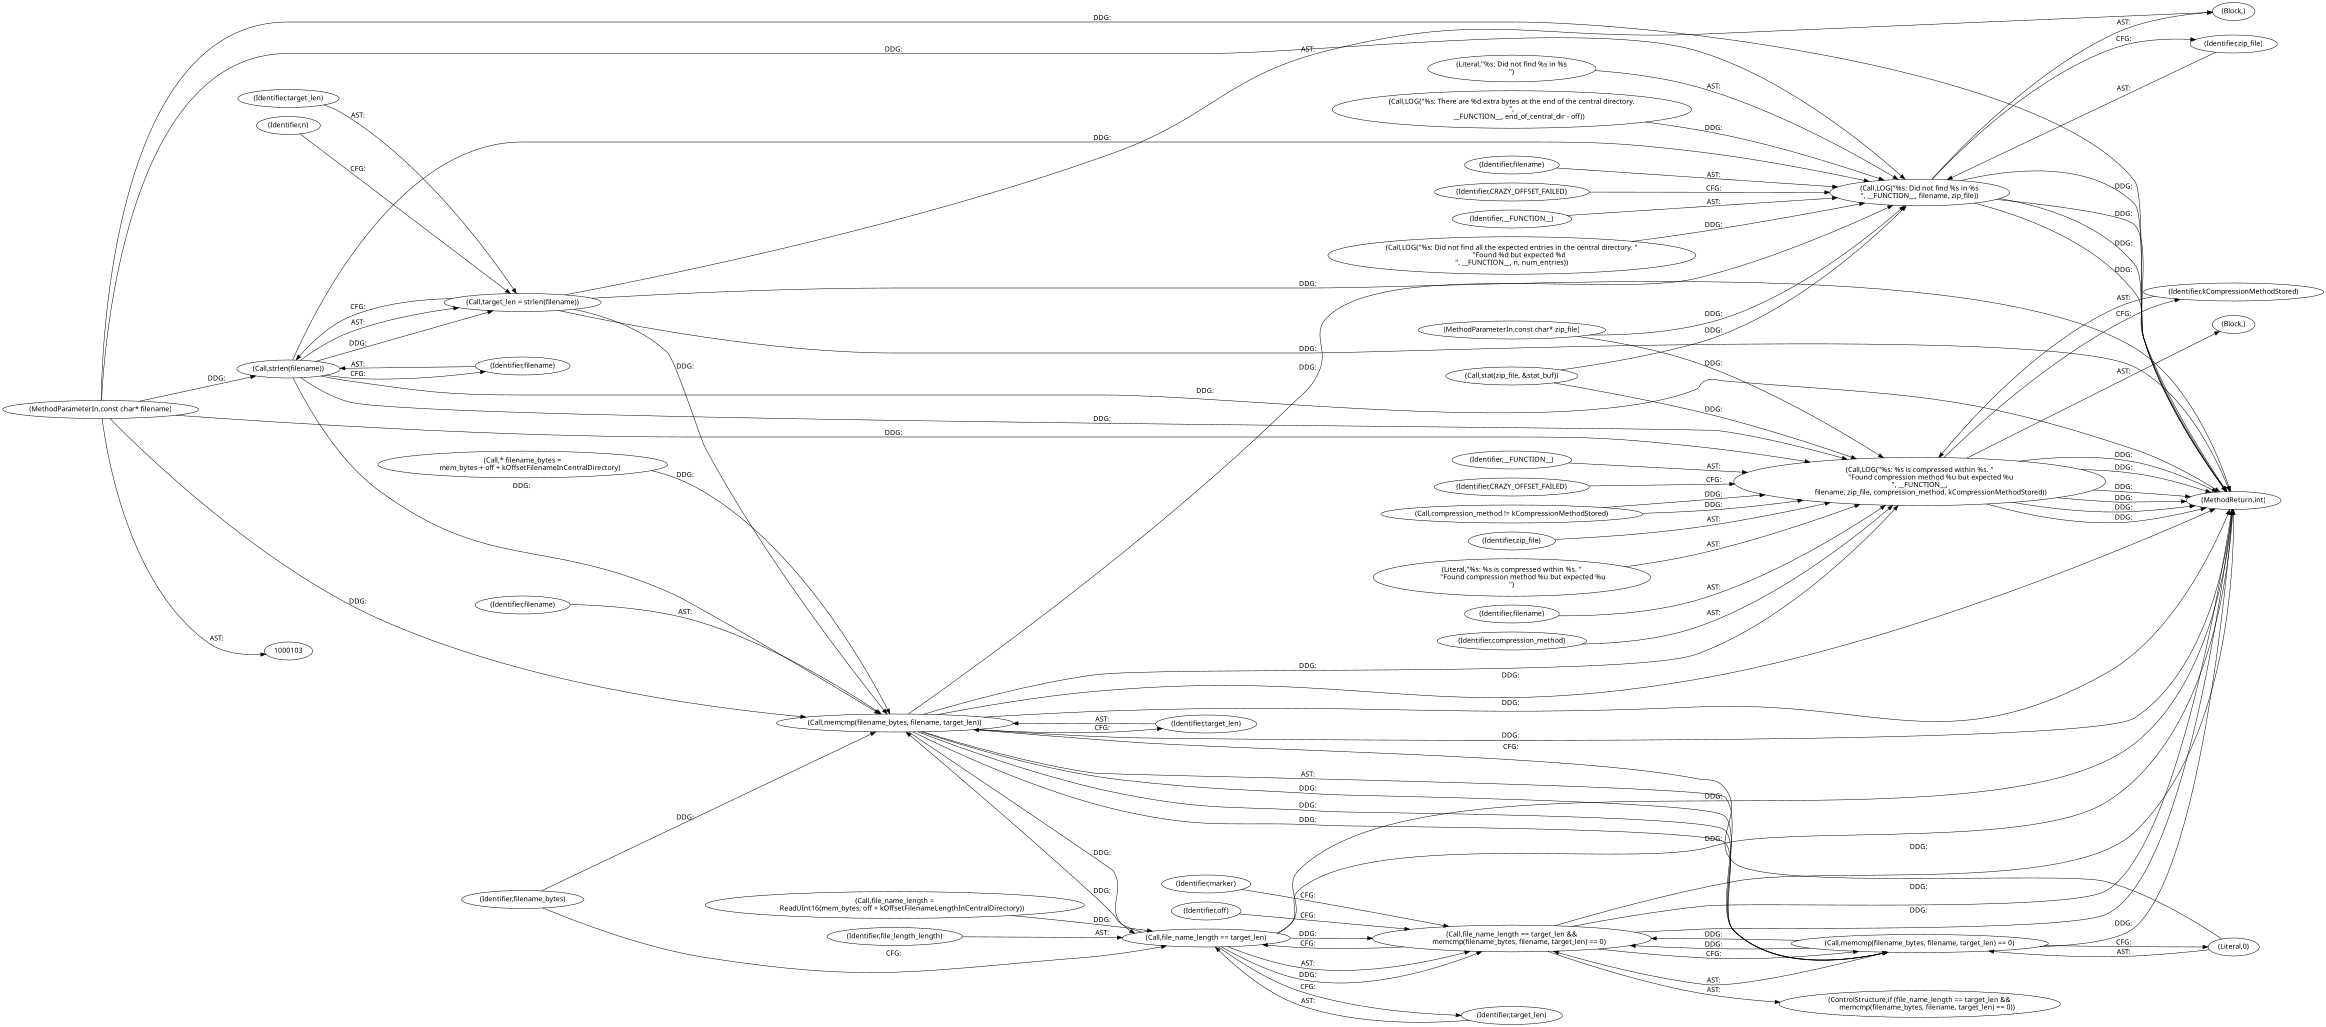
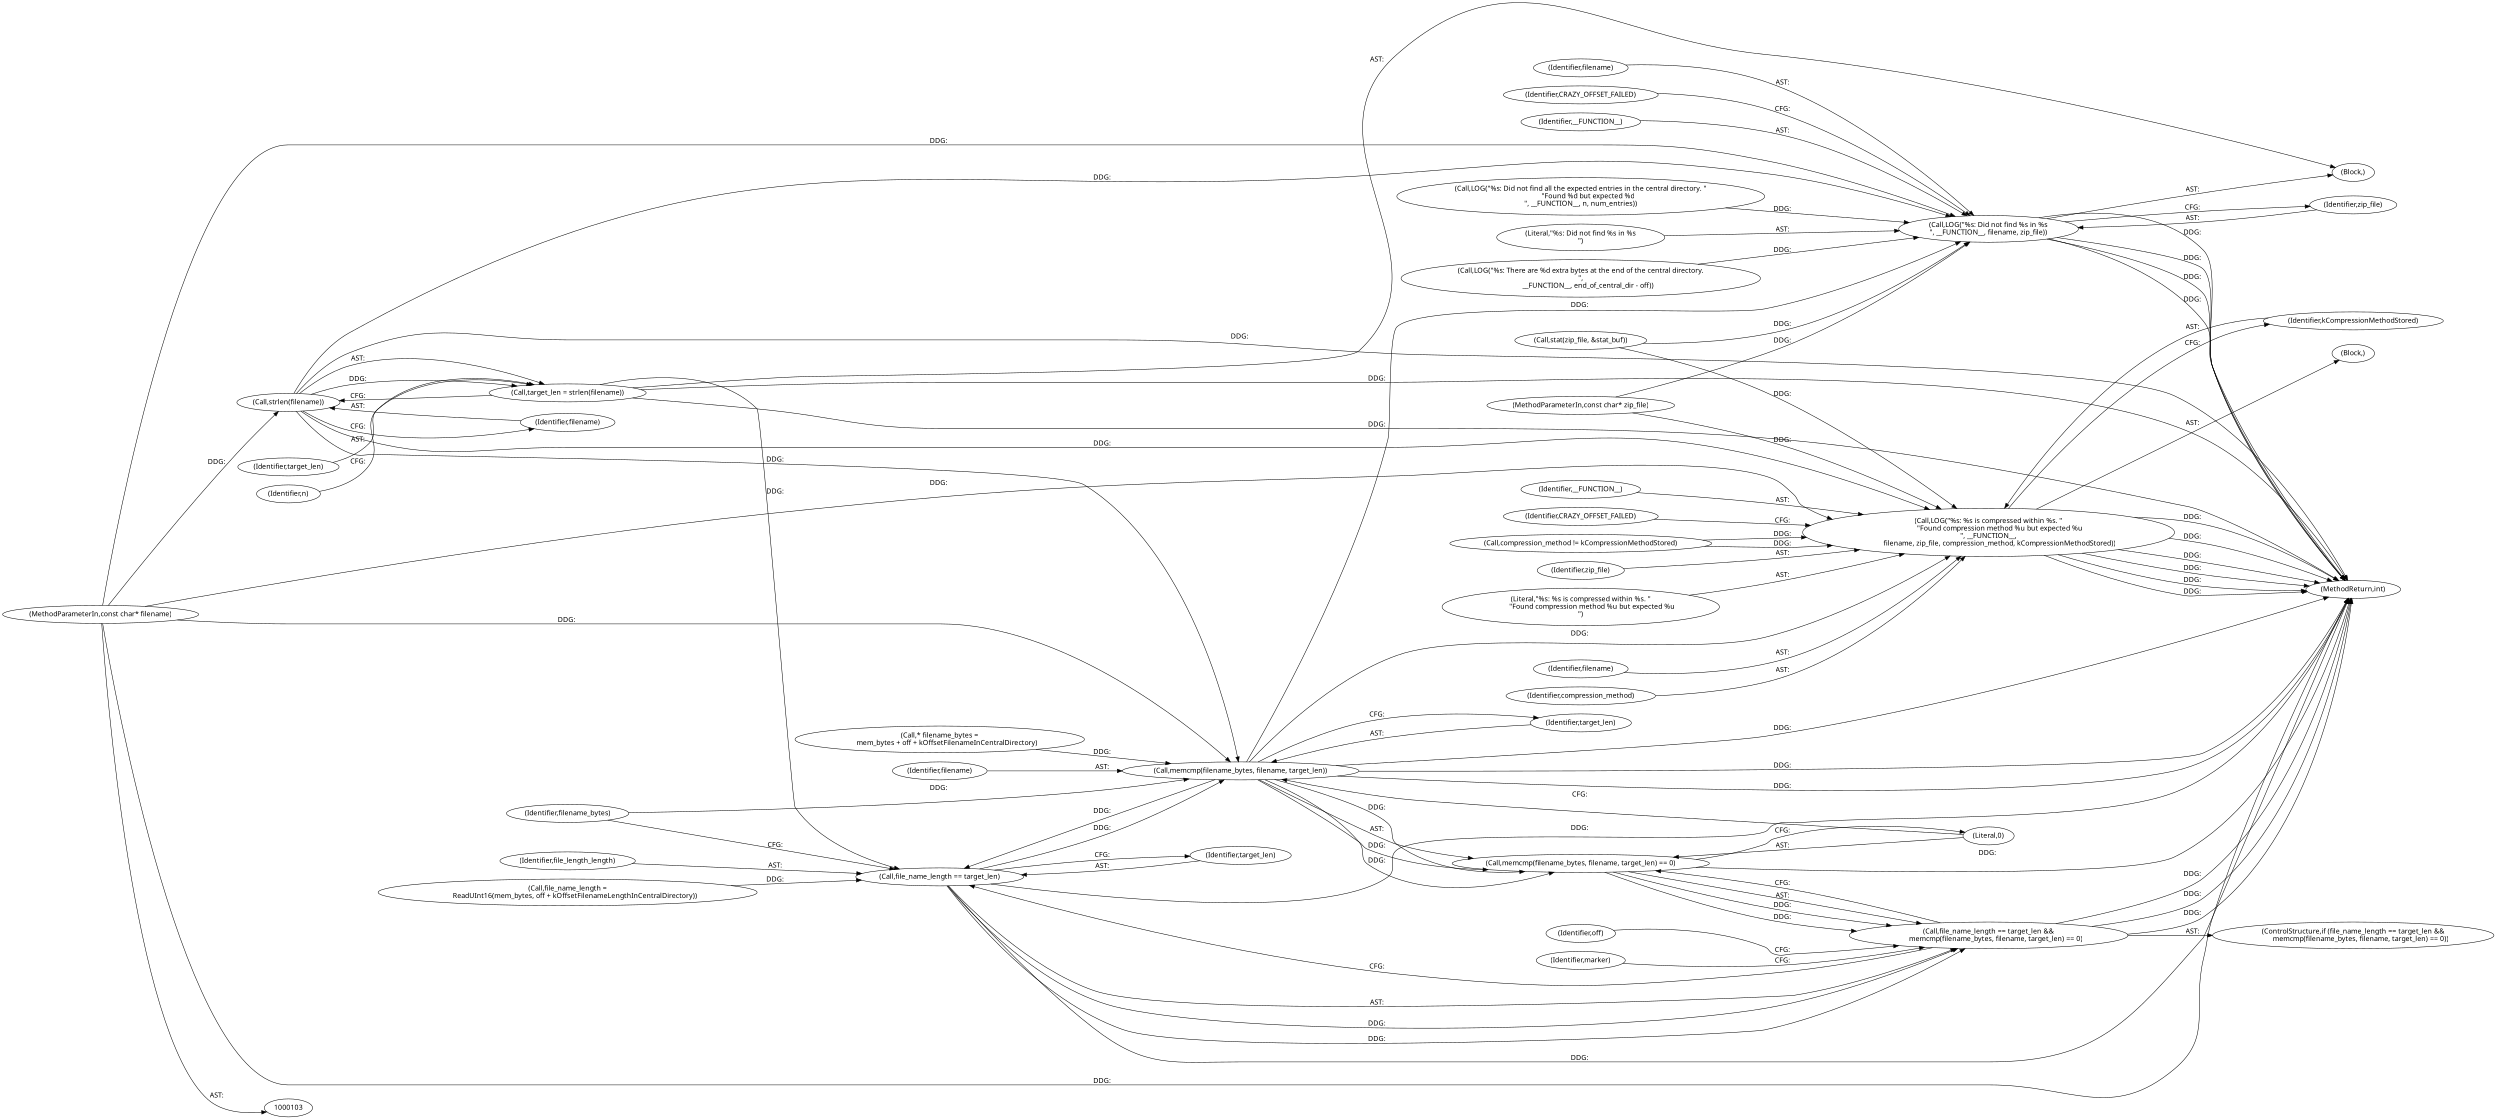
  digraph {
    fontname="Noto Sans"
    rankdir=LR
    node [fontname="Noto Sans"]
    edge [fontname="Noto Sans"]
    n1 [label="(Call,strlen(filename))"]
    n2 [label="(Call,target_len = strlen(filename))"]
    n3 [label="(Call,memcmp(filename_bytes, filename, target_len))"]
    n4 [label="(Call,LOG(\"%s: %s is compressed within %s. \"\n            \"Found compression method %u but expected %u\n\", __FUNCTION__,\n            filename, zip_file, compression_method, kCompressionMethodStored))"]
    n5 [label="(Call,LOG(\"%s: Did not find %s in %s\n\", __FUNCTION__, filename, zip_file))"]
    n6 [label="(MethodReturn,int)"]
    n7 [label="(Identifier,filename)"]
    n8 [label="(Call,file_name_length == target_len)"]
    n9 [label="(Block,)"]
    n10 [label="(Call,memcmp(filename_bytes, filename, target_len) == 0)"]
    n11 [label="(Identifier,target_len)"]
    n12 [label="(Identifier,kCompressionMethodStored)"]
    n13 [label="(Block,)"]
    n14 [label="(Identifier,zip_file)"]
    n15 [label="(MethodParameterIn,const char* filename)"]
    1000103
    n17 [label="(Call,file_name_length == target_len &&\n        memcmp(filename_bytes, filename, target_len) == 0)"]
    n18 [label="(Identifier,target_len)"]
    n19 [label="(ControlStructure,if (file_name_length == target_len &&\n        memcmp(filename_bytes, filename, target_len) == 0))"]
    n20 [label="(Literal,0)"]
    n21 [label="(Identifier,zip_file)"]
    n22 [label="(Identifier,n)"]
    n23 [label="(Identifier,off)"]
    n24 [label="(Identifier,filename)"]
    n25 [label="(Identifier,filename_bytes)"]
    n26 [label="(Literal,\"%s: %s is compressed within %s. \"\n            \"Found compression method %u but expected %u\n\")"]
    n27 [label="(Call,* filename_bytes =\n        mem_bytes + off + kOffsetFilenameInCentralDirectory)"]
    n28 [label="(Identifier,filename)"]
    n29 [label="(Identifier,filename)"]
    n30 [label="(Identifier,compression_method)"]
    n31 [label="(Identifier,file_length_length)"]
    n32 [label="(Identifier,CRAZY_OFFSET_FAILED)"]
    n33 [label="(Identifier,__FUNCTION__)"]
    n34 [label="(Identifier,marker)"]
    n35 [label="(Identifier,__FUNCTION__)"]
    n36 [label="(Identifier,CRAZY_OFFSET_FAILED)"]
    n37 [label="(Call,file_name_length =\n        ReadUInt16(mem_bytes, off + kOffsetFilenameLengthInCentralDirectory))"]
    n38 [label="(Call,LOG(\"%s: Did not find all the expected entries in the central directory. \"\n        \"Found %d but expected %d\n\", __FUNCTION__, n, num_entries))"]
    n39 [label="(Call,stat(zip_file, &stat_buf))"]
    n40 [label="(Call,compression_method != kCompressionMethodStored)"]
    n41 [label="(Literal,\"%s: Did not find %s in %s\n\")"]
    n42 [label="(MethodParameterIn,const char* zip_file)"]
    n43 [label="(Identifier,target_len)"]
    n44 [label="(Call,LOG(\"%s: There are %d extra bytes at the end of the central directory.\n\",\n        __FUNCTION__, end_of_central_dir - off))"]
    n1 -> n2 [label="AST: "]
    n1 -> n2 [label="DDG: "]
    n1 -> n3 [label="DDG: "]
    n1 -> n4 [label="DDG: "]
    n1 -> n5 [label="DDG: "]
    n1 -> n6 [label="DDG: "]
    n1 -> n7 [label="CFG: "]
    n2 -> n1 [label="CFG: "]
    n2 -> n6 [label="DDG: "]
    n2 -> n6 [label="DDG: "]
-   n2 -> n3 [label="DDG: "]
+   n2 -> n8 [label="DDG: "]
    n2 -> n9 [label="AST: "]
    n3 -> n4 [label="DDG: "]
    n3 -> n5 [label="DDG: "]
    n3 -> n6 [label="DDG: "]
    n3 -> n6 [label="DDG: "]
    n3 -> n6 [label="DDG: "]
    n3 -> n8 [label="DDG: "]
    n3 -> n10 [label="AST: "]
    n3 -> n10 [label="DDG: "]
    n3 -> n10 [label="DDG: "]
    n3 -> n10 [label="DDG: "]
    n3 -> n11 [label="CFG: "]
    n4 -> n6 [label="DDG: "]
    n4 -> n6 [label="DDG: "]
    n4 -> n6 [label="DDG: "]
    n4 -> n6 [label="DDG: "]
    n4 -> n6 [label="DDG: "]
    n4 -> n6 [label="DDG: "]
    n4 -> n12 [label="CFG: "]
    n4 -> n13 [label="AST: "]
    n5 -> n6 [label="DDG: "]
    n5 -> n6 [label="DDG: "]
    n5 -> n6 [label="DDG: "]
    n5 -> n6 [label="DDG: "]
    n5 -> n9 [label="AST: "]
    n5 -> n14 [label="CFG: "]
    n7 -> n1 [label="AST: "]
    n8 -> n3 [label="DDG: "]
    n8 -> n6 [label="DDG: "]
    n8 -> n6 [label="DDG: "]
    n8 -> n17 [label="AST: "]
    n8 -> n17 [label="DDG: "]
    n8 -> n17 [label="DDG: "]
    n8 -> n18 [label="CFG: "]
    n10 -> n6 [label="DDG: "]
    n10 -> n17 [label="AST: "]
    n10 -> n17 [label="DDG: "]
    n10 -> n17 [label="DDG: "]
    n10 -> n20 [label="CFG: "]
    n11 -> n3 [label="AST: "]
    n12 -> n4 [label="AST: "]
    n14 -> n5 [label="AST: "]
    n15 -> n1 [label="DDG: "]
    n15 -> n3 [label="DDG: "]
    n15 -> n4 [label="DDG: "]
    n15 -> n5 [label="DDG: "]
    n15 -> n6 [label="DDG: "]
    n15 -> 1000103 [label="AST: "]
    n17 -> n6 [label="DDG: "]
    n17 -> n6 [label="DDG: "]
    n17 -> n6 [label="DDG: "]
    n17 -> n8 [label="CFG: "]
    n17 -> n10 [label="CFG: "]
    n17 -> n19 [label="AST: "]
    n18 -> n8 [label="AST: "]
    n20 -> n3 [label="CFG: "]
    n20 -> n10 [label="AST: "]
    n21 -> n4 [label="AST: "]
    n22 -> n2 [label="CFG: "]
    n23 -> n17 [label="CFG: "]
    n24 -> n5 [label="AST: "]
    n25 -> n3 [label="DDG: "]
    n25 -> n8 [label="CFG: "]
    n26 -> n4 [label="AST: "]
    n27 -> n3 [label="DDG: "]
    n28 -> n3 [label="AST: "]
    n29 -> n4 [label="AST: "]
    n30 -> n4 [label="AST: "]
    n31 -> n8 [label="AST: "]
    n32 -> n5 [label="CFG: "]
    n33 -> n5 [label="AST: "]
    n34 -> n17 [label="CFG: "]
    n35 -> n4 [label="AST: "]
    n36 -> n4 [label="CFG: "]
    n37 -> n8 [label="DDG: "]
    n38 -> n5 [label="DDG: "]
    n39 -> n4 [label="DDG: "]
    n39 -> n5 [label="DDG: "]
    n40 -> n4 [label="DDG: "]
    n40 -> n4 [label="DDG: "]
    n41 -> n5 [label="AST: "]
    n42 -> n4 [label="DDG: "]
    n42 -> n5 [label="DDG: "]
    n43 -> n2 [label="AST: "]
    n44 -> n5 [label="DDG: "]
  }
